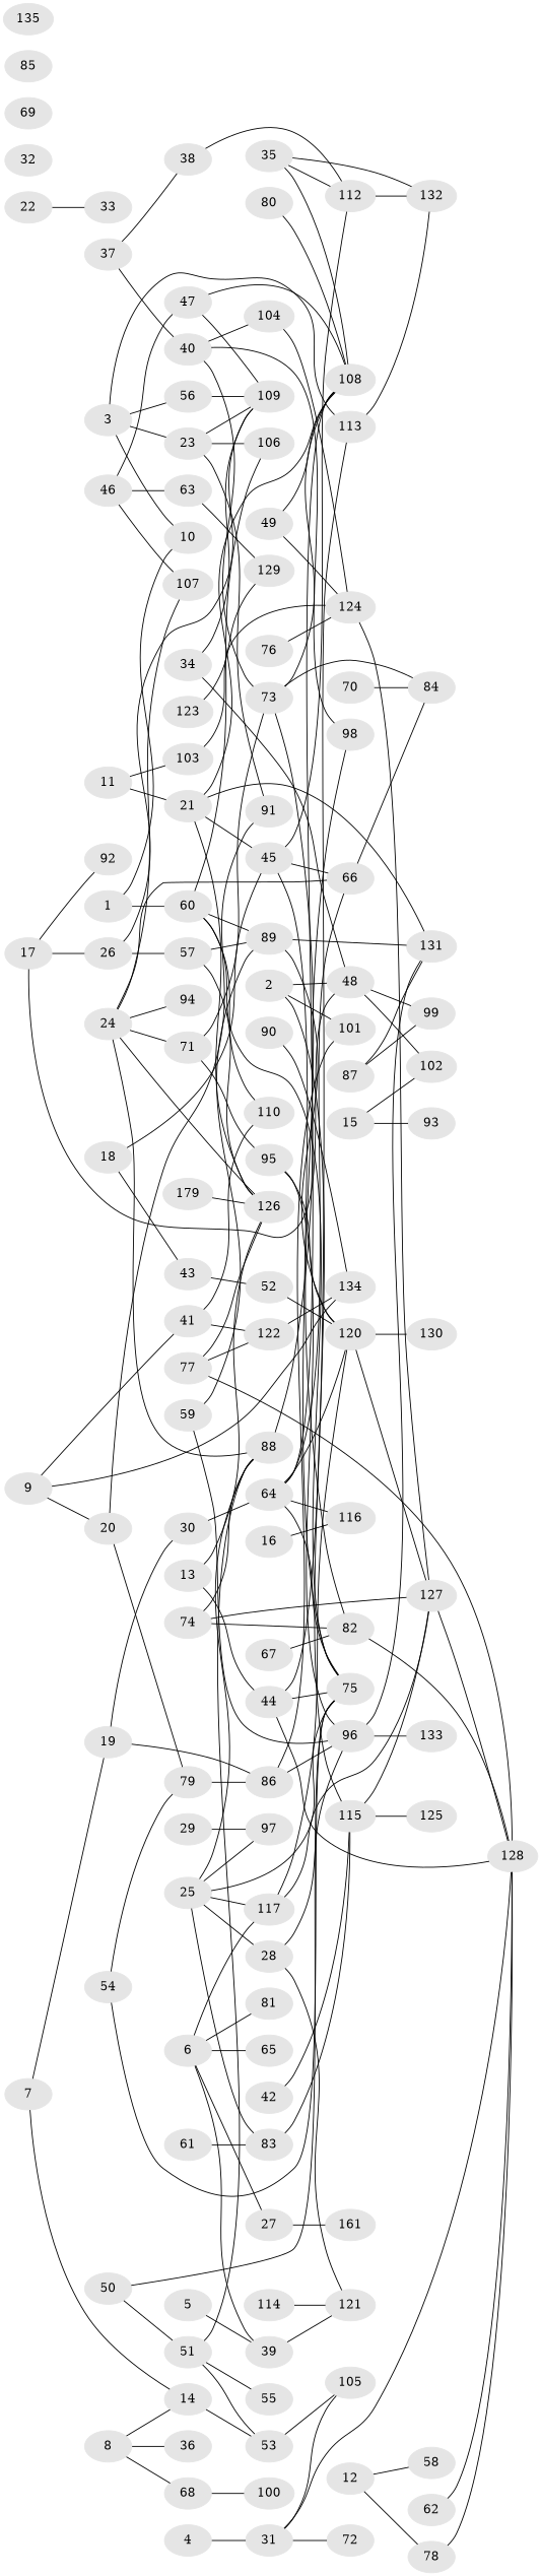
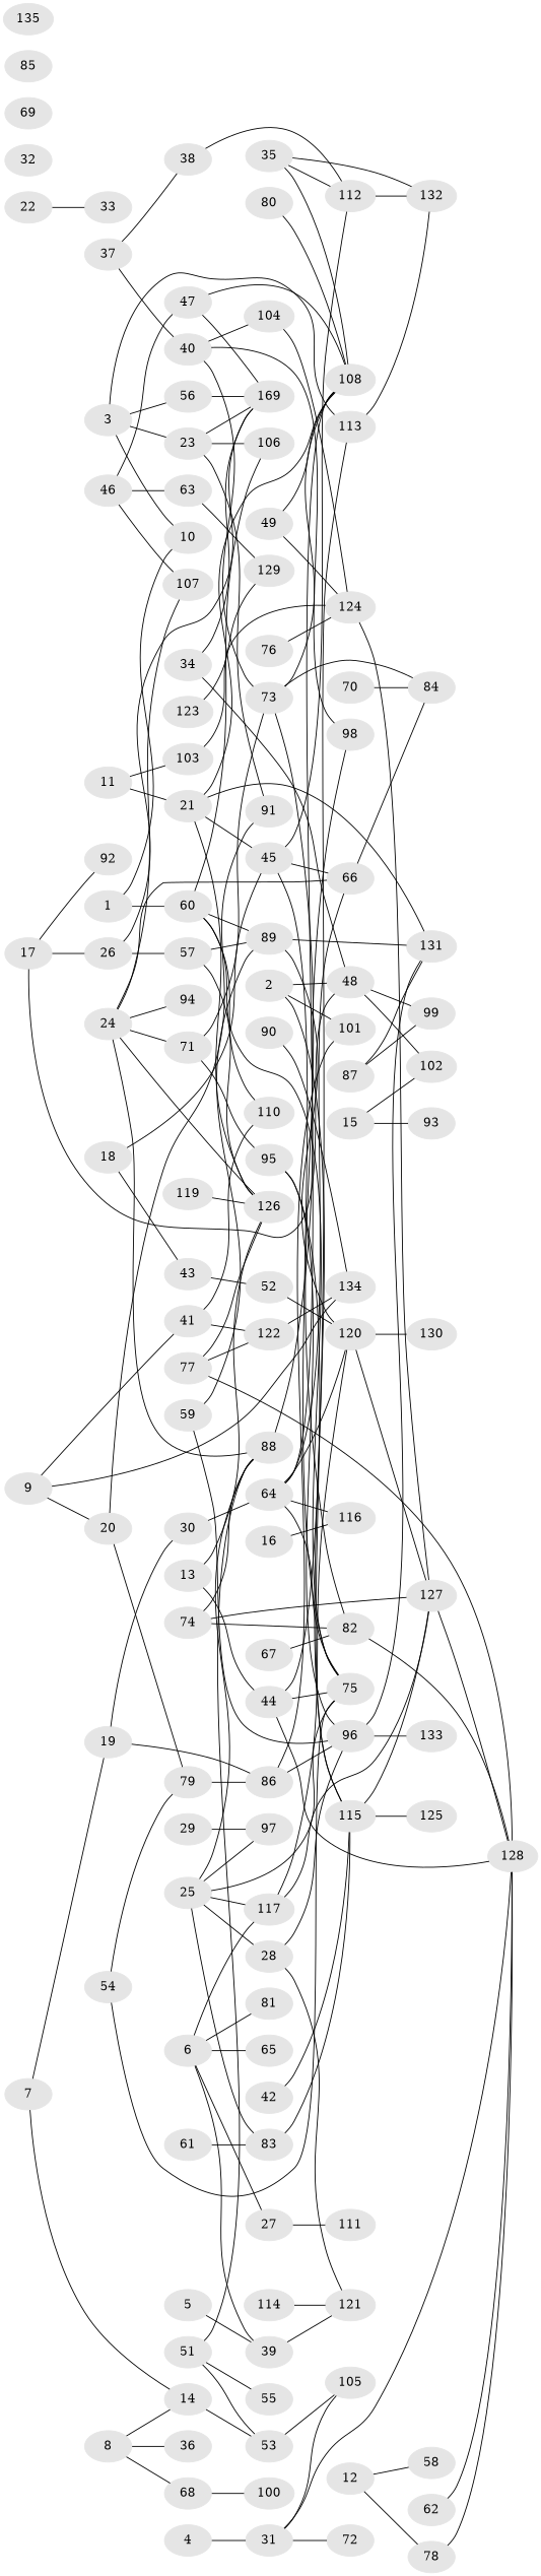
  graph {
    rankdir=LR
    node [color=gray90 style=filled]
    1
    10
    60
    106
    75
    110
    89
    2
    48
    101
    115
    102
    99
    127
    125
    3
    23
    56
    113
    91
-   109
+   109 [label=169]
    132
    4
    31
    72
    105
    128
    5
    39
    121
    6
    27
    65
    81
    117
-   111 [label=161]
+   111
    120
    7
    14
    19
    53
    30
    86
    8
    36
    68
    100
    9
    20
    41
    134
    79
    122
    11
    21
    103
    126
    45
    108
    131
    124
    12
    58
    78
    13
    44
    15
    93
    16
    116
    17
    26
    92
    57
    18
    43
    52
    66
    112
    64
    96
    22
    33
    24
    71
    88
    94
    107
    84
    73
    95
    98
    25
    28
    83
    97
    133
    29
    32
    34
    35
    37
    38
    40
    104
    82
    42
    46
    47
    63
    129
    49
-   50
    51
    55
    130
    54
    59
    61
    62
    67
    69
    70
    74
    76
    77
    80
    85
    87
    90
    114
-   119 [label=179]
+   119
    123
    135
    1 -- 10
    1 -- 60
    60 -- 106
    60 -- 75
    60 -- 110
    60 -- 89
    89 -- 120
    89 -- 131
    2 -- 48
    2 -- 101
    2 -- 115
    48 -- 102
    48 -- 99
    115 -- 127
    115 -- 125
    127 -- 128
    3 -- 10
    3 -- 23
    3 -- 56
    3 -- 113
    23 -- 106
    23 -- 91
    23 -- 109
    56 -- 109
    113 -- 132
    4 -- 31
    31 -- 72
    31 -- 105
    31 -- 128
    5 -- 39
    39 -- 121
    6 -- 39
    6 -- 27
    6 -- 65
    6 -- 81
    6 -- 117
    27 -- 111
    117 -- 127
    117 -- 120
    120 -- 127
    120 -- 130
    7 -- 14
    7 -- 19
    14 -- 53
    19 -- 30
    19 -- 86
    53 -- 105
    30 -- 64
    86 -- 101
    86 -- 96
    8 -- 14
    8 -- 36
    8 -- 68
    68 -- 100
    9 -- 20
    9 -- 41
    9 -- 134
    20 -- 91
    20 -- 79
    41 -- 110
    41 -- 122
    79 -- 86
    122 -- 134
    11 -- 21
    11 -- 103
    21 -- 126
    21 -- 45
    21 -- 108
    21 -- 131
    103 -- 124
    45 -- 75
    45 -- 66
    45 -- 112
    124 -- 127
    12 -- 58
    12 -- 78
    78 -- 128
    13 -- 126
    13 -- 44
    44 -- 75
    44 -- 113
    44 -- 128
    15 -- 102
    15 -- 93
    16 -- 116
    17 -- 48
    17 -- 26
    17 -- 92
    26 -- 109
    26 -- 57
    57 -- 89
    57 -- 126
    18 -- 45
    18 -- 43
    43 -- 52
    52 -- 120
    66 -- 84
    112 -- 132
    64 -- 75
    64 -- 120
    64 -- 108
    64 -- 116
    64 -- 66
    96 -- 131
    96 -- 133
    22 -- 33
    24 -- 126
    24 -- 66
    24 -- 71
    24 -- 88
    24 -- 94
    24 -- 107
    71 -- 73
    71 -- 95
    88 -- 98
    73 -- 108
    73 -- 84
    73 -- 82
-   95 -- 120
+   95 -- 115
    95 -- 96
    25 -- 75
    25 -- 117
    25 -- 88
    25 -- 28
    25 -- 83
    25 -- 97
    28 -- 121
    28 -- 96
    83 -- 115
    29 -- 97
    34 -- 48
    34 -- 109
    35 -- 132
    35 -- 108
    35 -- 112
    37 -- 38
    37 -- 40
    38 -- 112
    40 -- 73
    40 -- 98
    40 -- 104
    104 -- 124
    82 -- 128
    42 -- 115
    46 -- 107
    46 -- 47
    46 -- 63
    47 -- 109
    47 -- 108
    63 -- 129
    49 -- 108
    49 -- 124
-   50 -- 75
-   50 -- 51
    51 -- 53
    51 -- 88
    51 -- 55
    54 -- 75
    54 -- 79
    59 -- 89
    59 -- 96
    61 -- 83
    62 -- 128
    67 -- 82
    70 -- 84
    74 -- 127
    74 -- 88
    74 -- 82
    76 -- 124
    77 -- 128
    77 -- 122
    77 -- 126
    80 -- 108
    87 -- 99
    87 -- 131
    90 -- 134
    114 -- 121
    119 -- 126
    123 -- 129
  }
